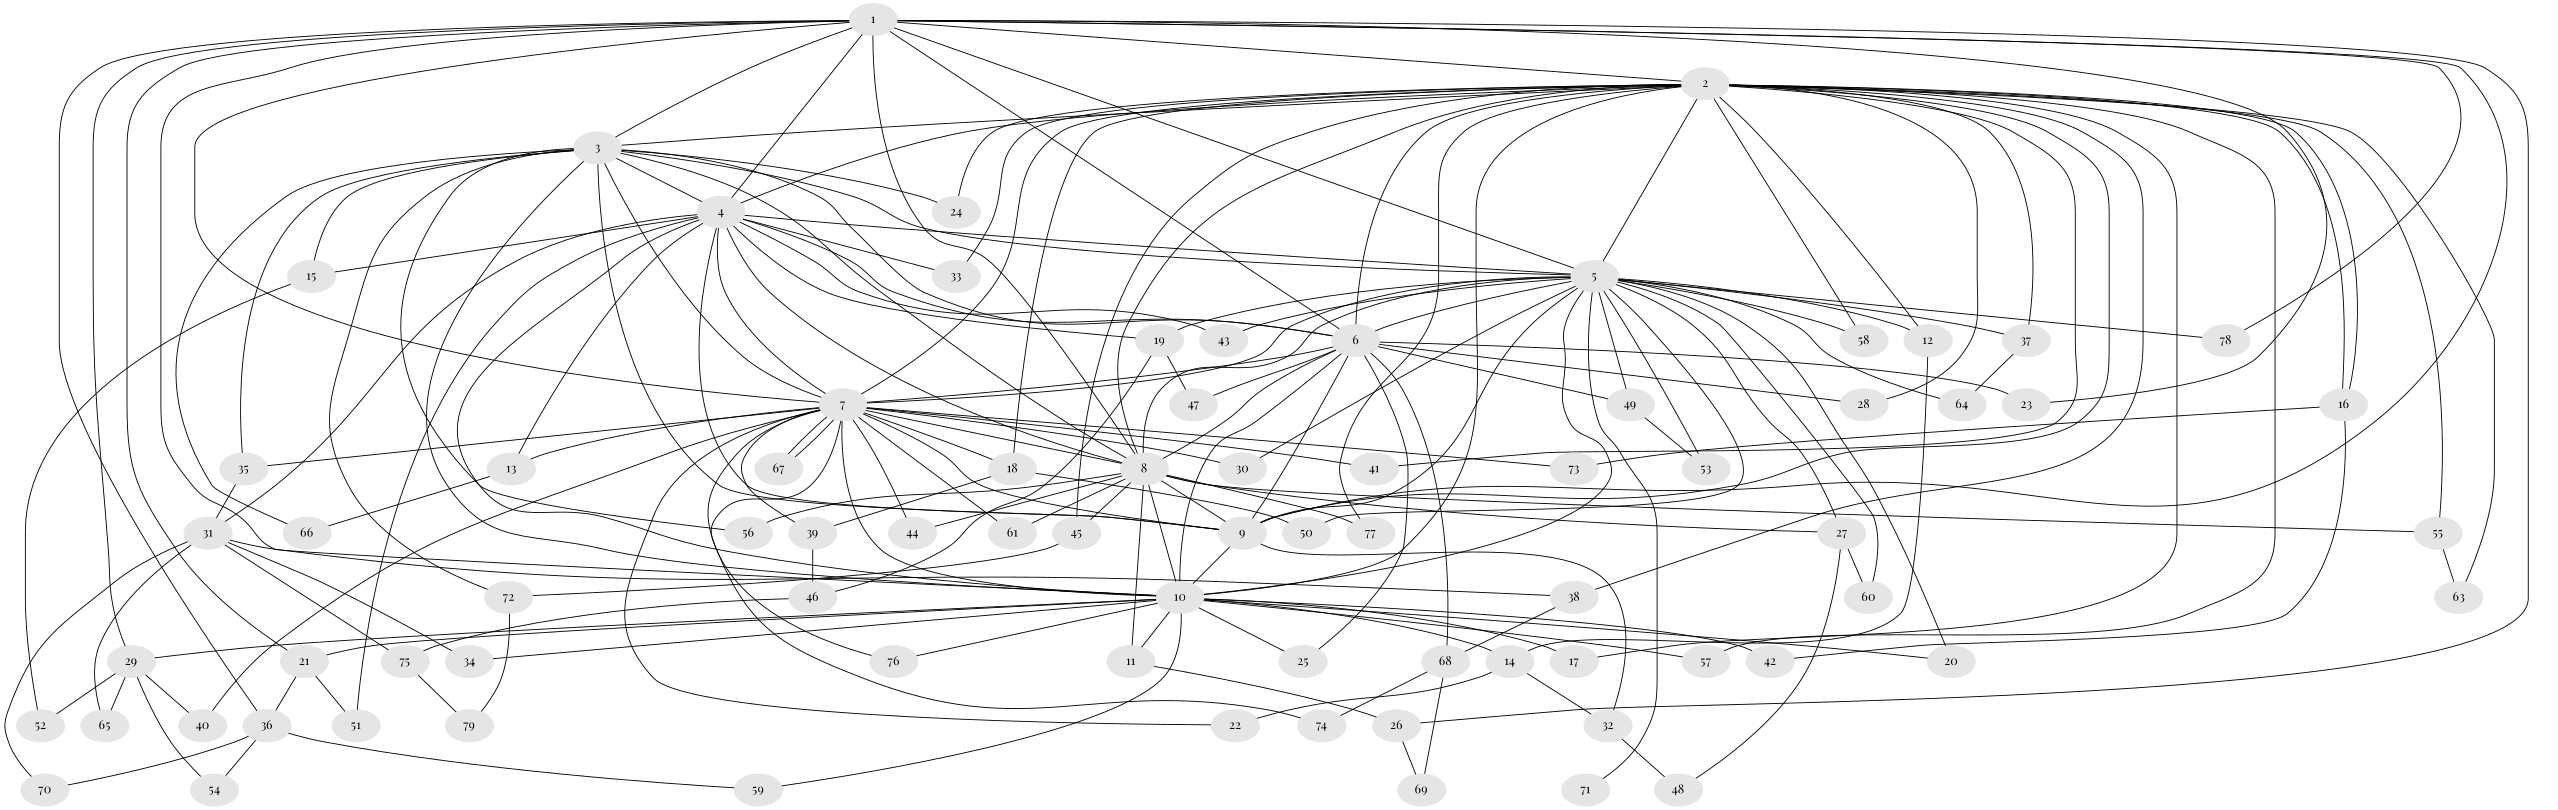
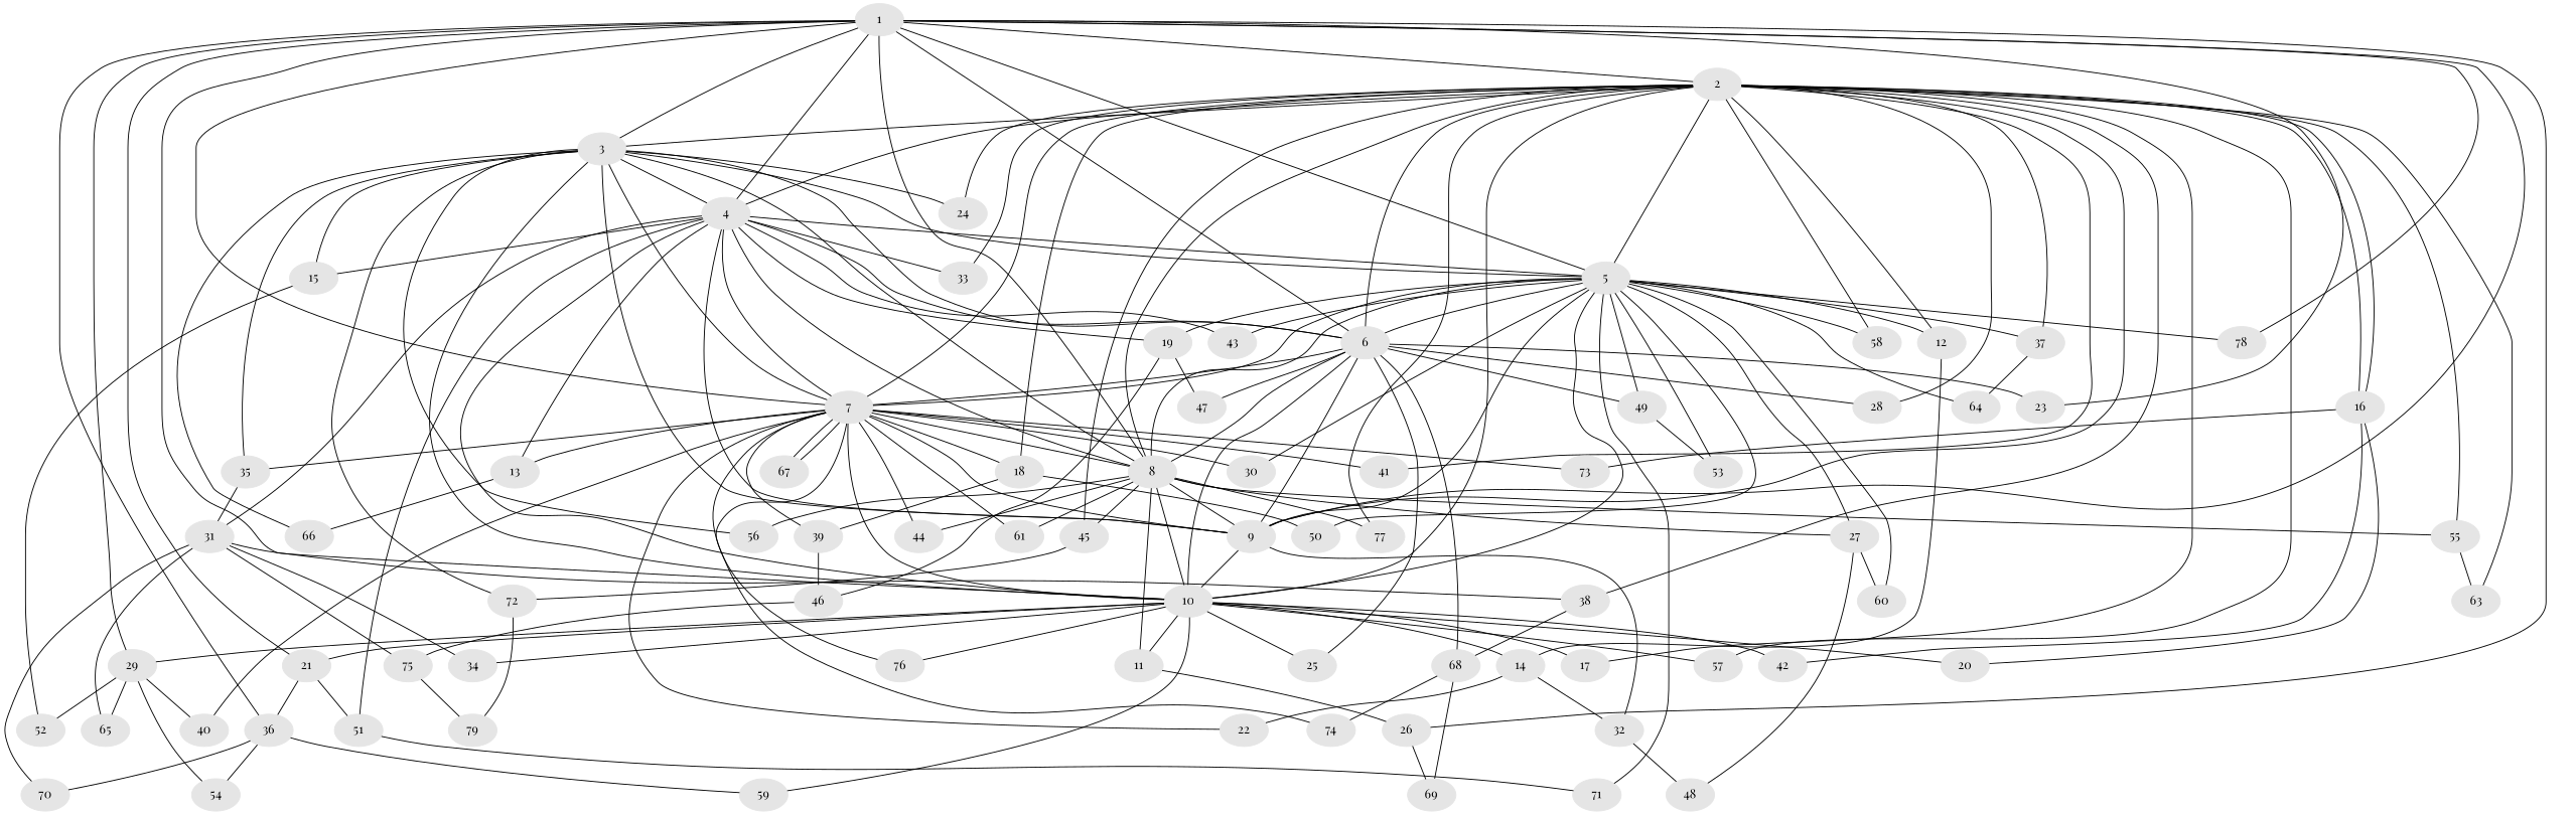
  graph {
    fontname="Playfair Display"
    node [color=gray90 fontname="Playfair Display" style=filled]
    edge [fontname="Playfair Display"]
    1
    2
    3
    4
    5
    6
    7
    8
    9
    10
    21
    23
    26
    29
    36
    78
    12
    16
    17
    18
    24
    28
    33
    37
    38
    41
    45
    55
    57
    58
    63
    77
    15
    35
    56
    66
    72
    31
    13
    19
    43
    51
    20
    27
    30
    49
    50
    53
    60
    64
    71
    25
    47
    68
    22
    39
    40
    44
    61
    67
    73
    74
    76
    11
    32
    14
    34
    42
    59
    69
    52
    54
    65
    70
    75
    79
    46
    48
    1 -- 2
    1 -- 3
    1 -- 4
    1 -- 5
    1 -- 6
    1 -- 7
    1 -- 8
    1 -- 9
    1 -- 10
    1 -- 21
    1 -- 23
    1 -- 26
    1 -- 29
    1 -- 36
    1 -- 78
    2 -- 3
    2 -- 4
    2 -- 5
    2 -- 6
    2 -- 7
    2 -- 8
    2 -- 9
    2 -- 10
    2 -- 12
    2 -- 16
    2 -- 16
    2 -- 17
    2 -- 18
    2 -- 24
    2 -- 28
    2 -- 33
    2 -- 37
    2 -- 38
    2 -- 41
    2 -- 45
    2 -- 55
    2 -- 57
    2 -- 58
    2 -- 63
    2 -- 77
    3 -- 4
    3 -- 5
    3 -- 6
    3 -- 7
    3 -- 8
    3 -- 9
    3 -- 10
    3 -- 24
    3 -- 15
    3 -- 35
    3 -- 56
    3 -- 66
    3 -- 72
    4 -- 5
    4 -- 6
    4 -- 7
    4 -- 8
    4 -- 9
    4 -- 10
    4 -- 33
    4 -- 15
    4 -- 31
    4 -- 13
    4 -- 19
    4 -- 43
    4 -- 51
    5 -- 6
    5 -- 7
    5 -- 8
    5 -- 9
    5 -- 10
    5 -- 78
    5 -- 12
    5 -- 37
    5 -- 58
    5 -- 19
    5 -- 43
-   5 -- 20
+   16 -- 20
    5 -- 27
    5 -- 30
    5 -- 49
    5 -- 50
    5 -- 53
    5 -- 60
    5 -- 64
    5 -- 71
    6 -- 7
    6 -- 8
    6 -- 9
    6 -- 10
    6 -- 23
    6 -- 28
    6 -- 49
    6 -- 25
    6 -- 47
    6 -- 68
    7 -- 8
    7 -- 9
    7 -- 10
    7 -- 18
    7 -- 41
    7 -- 35
    7 -- 13
    7 -- 30
    7 -- 22
    7 -- 39
    7 -- 40
    7 -- 44
    7 -- 61
    7 -- 67
    7 -- 67
    7 -- 73
    7 -- 74
    7 -- 76
    8 -- 9
    8 -- 10
    8 -- 45
    8 -- 55
    8 -- 77
    8 -- 56
    8 -- 27
    8 -- 44
    8 -- 61
    8 -- 11
    9 -- 10
    9 -- 32
    10 -- 21
    10 -- 29
    10 -- 17
    10 -- 57
    10 -- 20
    10 -- 25
    10 -- 76
    10 -- 11
    10 -- 14
    10 -- 34
    10 -- 42
    10 -- 59
    21 -- 36
    21 -- 51
    26 -- 69
    29 -- 40
    29 -- 52
    29 -- 54
    29 -- 65
    36 -- 59
    36 -- 54
    36 -- 70
    12 -- 14
    16 -- 73
    16 -- 42
    18 -- 50
    18 -- 39
    37 -- 64
    38 -- 68
    45 -- 72
    55 -- 63
    15 -- 52
    35 -- 31
    72 -- 79
    31 -- 38
    31 -- 34
    31 -- 65
    31 -- 70
    31 -- 75
    13 -- 66
    19 -- 47
    19 -- 46
+   51 -- 71
    27 -- 60
    27 -- 48
    49 -- 53
    68 -- 74
    68 -- 69
    39 -- 46
    11 -- 26
    32 -- 48
    14 -- 22
    14 -- 32
    75 -- 79
    46 -- 75
  }
